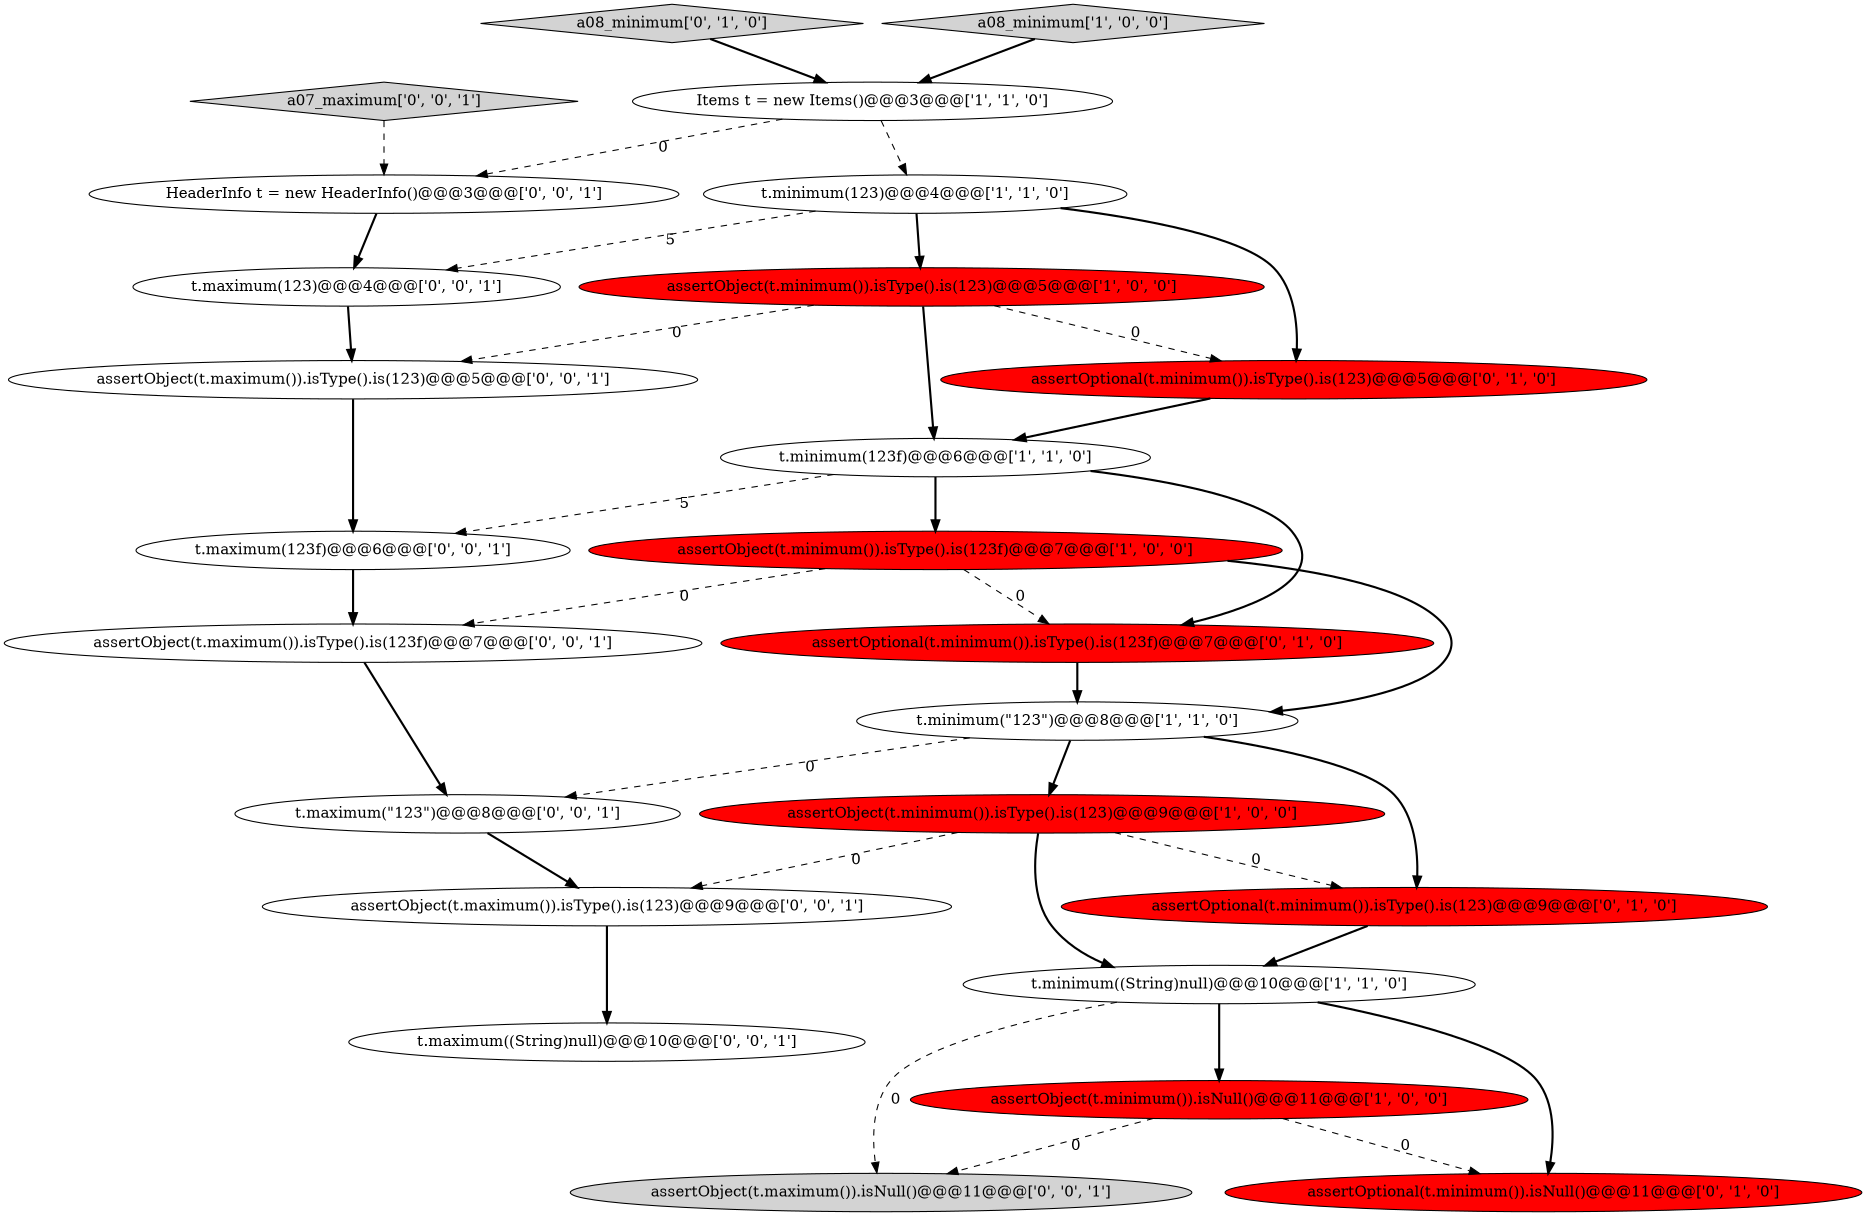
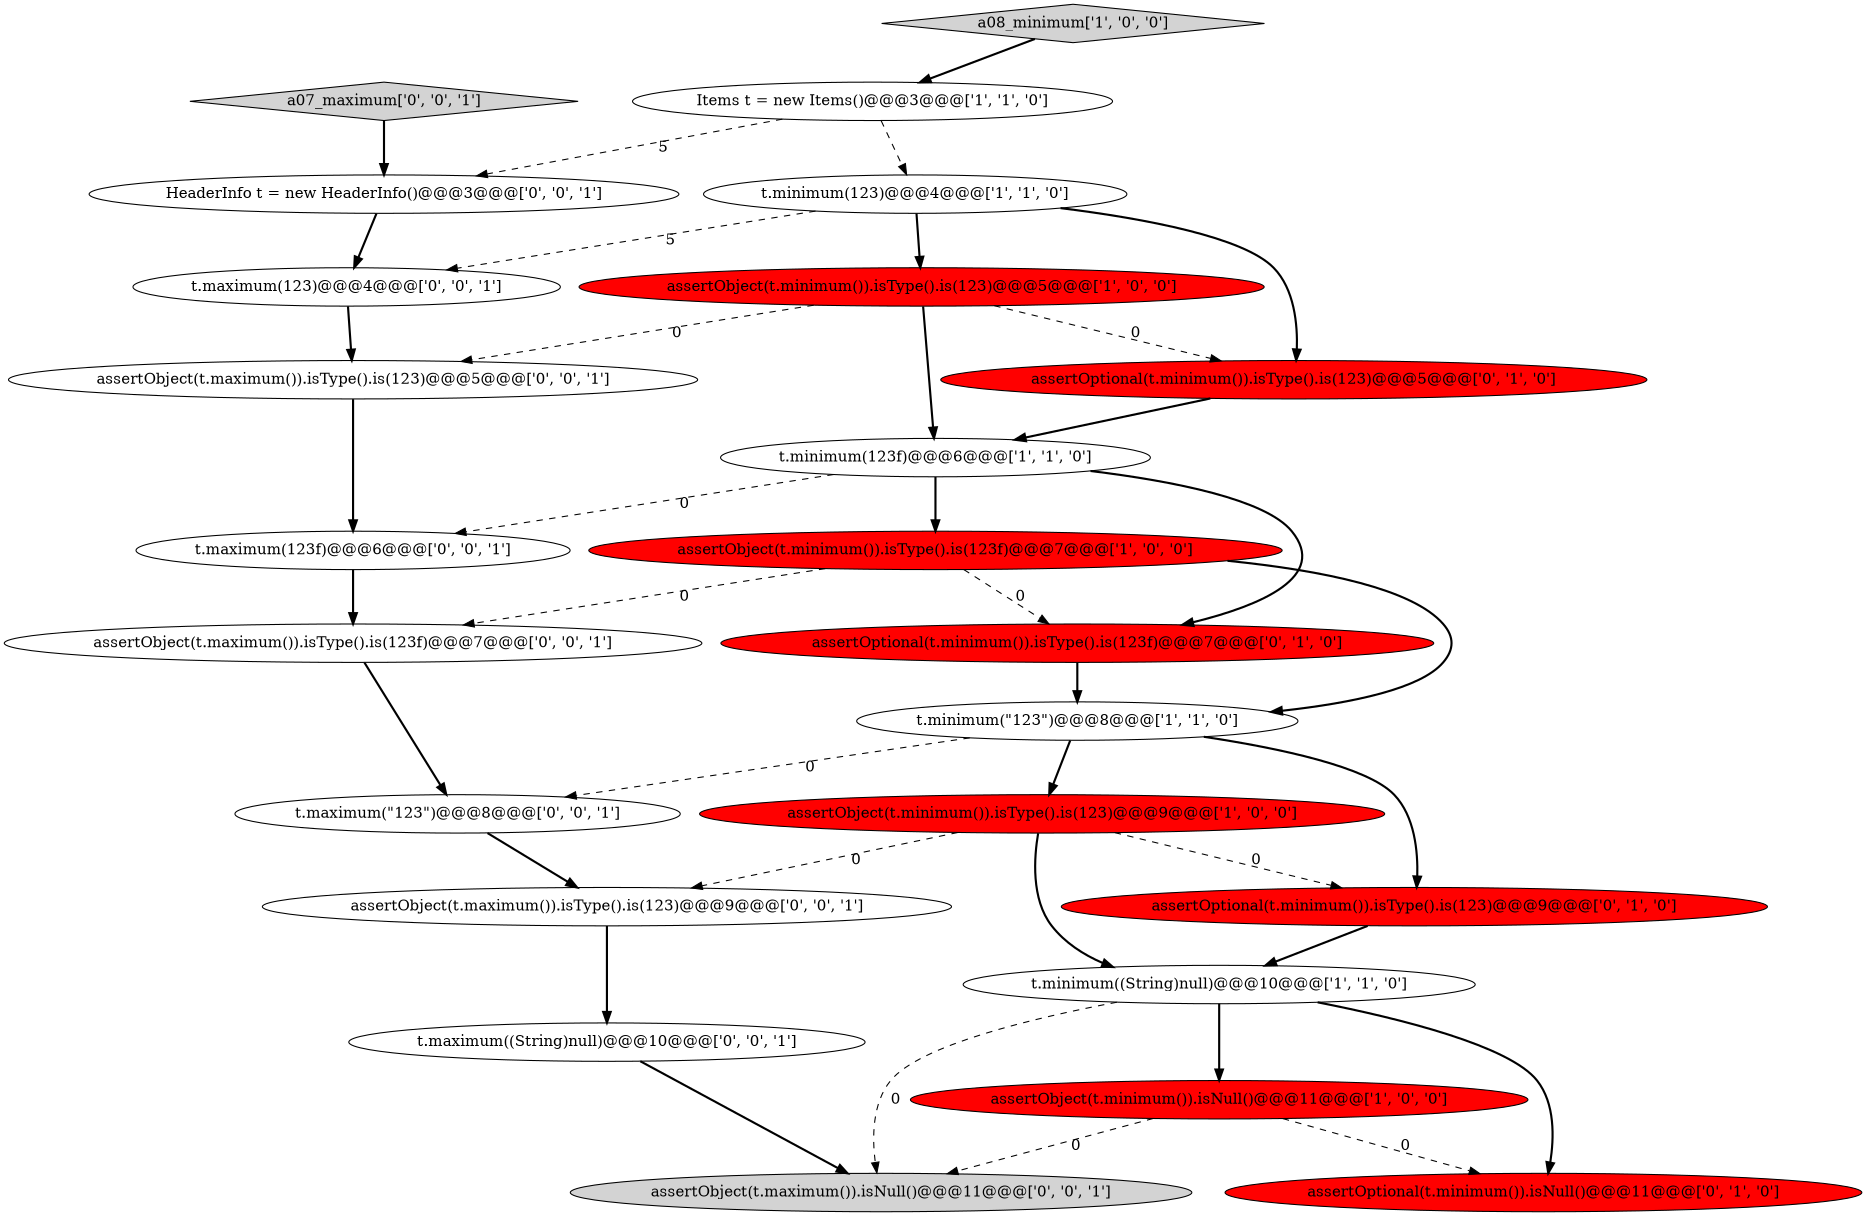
  digraph {
    node [fillcolor=white shape=ellipse style=filled]
    edge [style=bold]
    n1 [label="t.minimum(123)@@@4@@@['1', '1', '0']"]
    n2 [fillcolor=red label="assertObject(t.minimum()).isType().is(123)@@@5@@@['1', '0', '0']"]
    n3 [fillcolor=red label="assertOptional(t.minimum()).isType().is(123)@@@5@@@['0', '1', '0']"]
    n4 [label="t.maximum(123)@@@4@@@['0', '0', '1']"]
    n5 [label="assertObject(t.maximum()).isType().is(123)@@@5@@@['0', '0', '1']"]
    n6 [label="t.minimum(123f)@@@6@@@['1', '1', '0']"]
    n7 [label="HeaderInfo t = new HeaderInfo()@@@3@@@['0', '0', '1']"]
    n8 [label="t.maximum(123f)@@@6@@@['0', '0', '1']"]
    n9 [fillcolor=red label="assertObject(t.minimum()).isType().is(123f)@@@7@@@['1', '0', '0']"]
    n10 [fillcolor=red label="assertOptional(t.minimum()).isType().is(123f)@@@7@@@['0', '1', '0']"]
    n11 [fillcolor=red label="assertOptional(t.minimum()).isType().is(123)@@@9@@@['0', '1', '0']"]
    n12 [label="t.minimum((String)null)@@@10@@@['1', '1', '0']"]
    n13 [fillcolor=lightgray label="assertObject(t.maximum()).isNull()@@@11@@@['0', '0', '1']"]
    n14 [fillcolor=red label="assertObject(t.minimum()).isNull()@@@11@@@['1', '0', '0']"]
    n15 [fillcolor=red label="assertOptional(t.minimum()).isNull()@@@11@@@['0', '1', '0']"]
    n16 [label="t.maximum((String)null)@@@10@@@['0', '0', '1']"]
    n17 [label="t.minimum(\"123\")@@@8@@@['1', '1', '0']"]
    n18 [label="assertObject(t.maximum()).isType().is(123f)@@@7@@@['0', '0', '1']"]
    n19 [label="t.maximum(\"123\")@@@8@@@['0', '0', '1']"]
    n20 [fillcolor=red label="assertObject(t.minimum()).isType().is(123)@@@9@@@['1', '0', '0']"]
-   n21 [fillcolor=lightgray label="a08_minimum['0', '1', '0']" shape=diamond]
    n22 [label="Items t = new Items()@@@3@@@['1', '1', '0']"]
    n23 [label="assertObject(t.maximum()).isType().is(123)@@@9@@@['0', '0', '1']"]
    n24 [fillcolor=lightgray label="a08_minimum['1', '0', '0']" shape=diamond]
    n25 [fillcolor=lightgray label="a07_maximum['0', '0', '1']" shape=diamond]
    n1 -> n2
    n1 -> n3
    n1 -> n4 [label=5 style=dashed]
    n2 -> n3 [label=0 style=dashed]
    n2 -> n5 [label=0 style=dashed]
    n2 -> n6
    n3 -> n6
    n4 -> n5
    n5 -> n8
-   n6 -> n8 [label=5 style=dashed]
+   n6 -> n8 [label=0 style=dashed]
    n6 -> n9
    n6 -> n10
    n7 -> n4
    n8 -> n18
    n9 -> n10 [label=0 style=dashed]
    n9 -> n17
    n9 -> n18 [label=0 style=dashed]
    n10 -> n17
    n11 -> n12
    n12 -> n13 [label=0 style=dashed]
    n12 -> n14
    n12 -> n15
    n14 -> n13 [label=0 style=dashed]
    n14 -> n15 [label=0 style=dashed]
+   n16 -> n13
    n17 -> n11
    n17 -> n19 [label=0 style=dashed]
    n17 -> n20
    n18 -> n19
    n19 -> n23
    n20 -> n11 [label=0 style=dashed]
    n20 -> n12
    n20 -> n23 [label=0 style=dashed]
-   n21 -> n22
    n22 -> n1 [style=dashed]
-   n22 -> n7 [label=0 style=dashed]
+   n22 -> n7 [label=5 style=dashed]
    n23 -> n16
    n24 -> n22
-   n25 -> n7 [style=dashed]
+   n25 -> n7
  }
